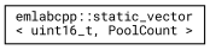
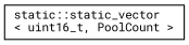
  digraph {
    rankdir=LR
    fontname="Roboto Mono"
-   n1 [color=black fillcolor=white fontname="Roboto Mono" fontsize=10 height=0.2 label="emlabcpp::static_vector\l\< uint16_t, PoolCount \>" shape=record style=filled width=0.4]
+   n1 [color=black fillcolor=white fontname="Roboto Mono" fontsize=10 height=0.2 label="static::static_vector\l\< uint16_t, PoolCount \>" shape=record style=filled width=0.4]
  }
